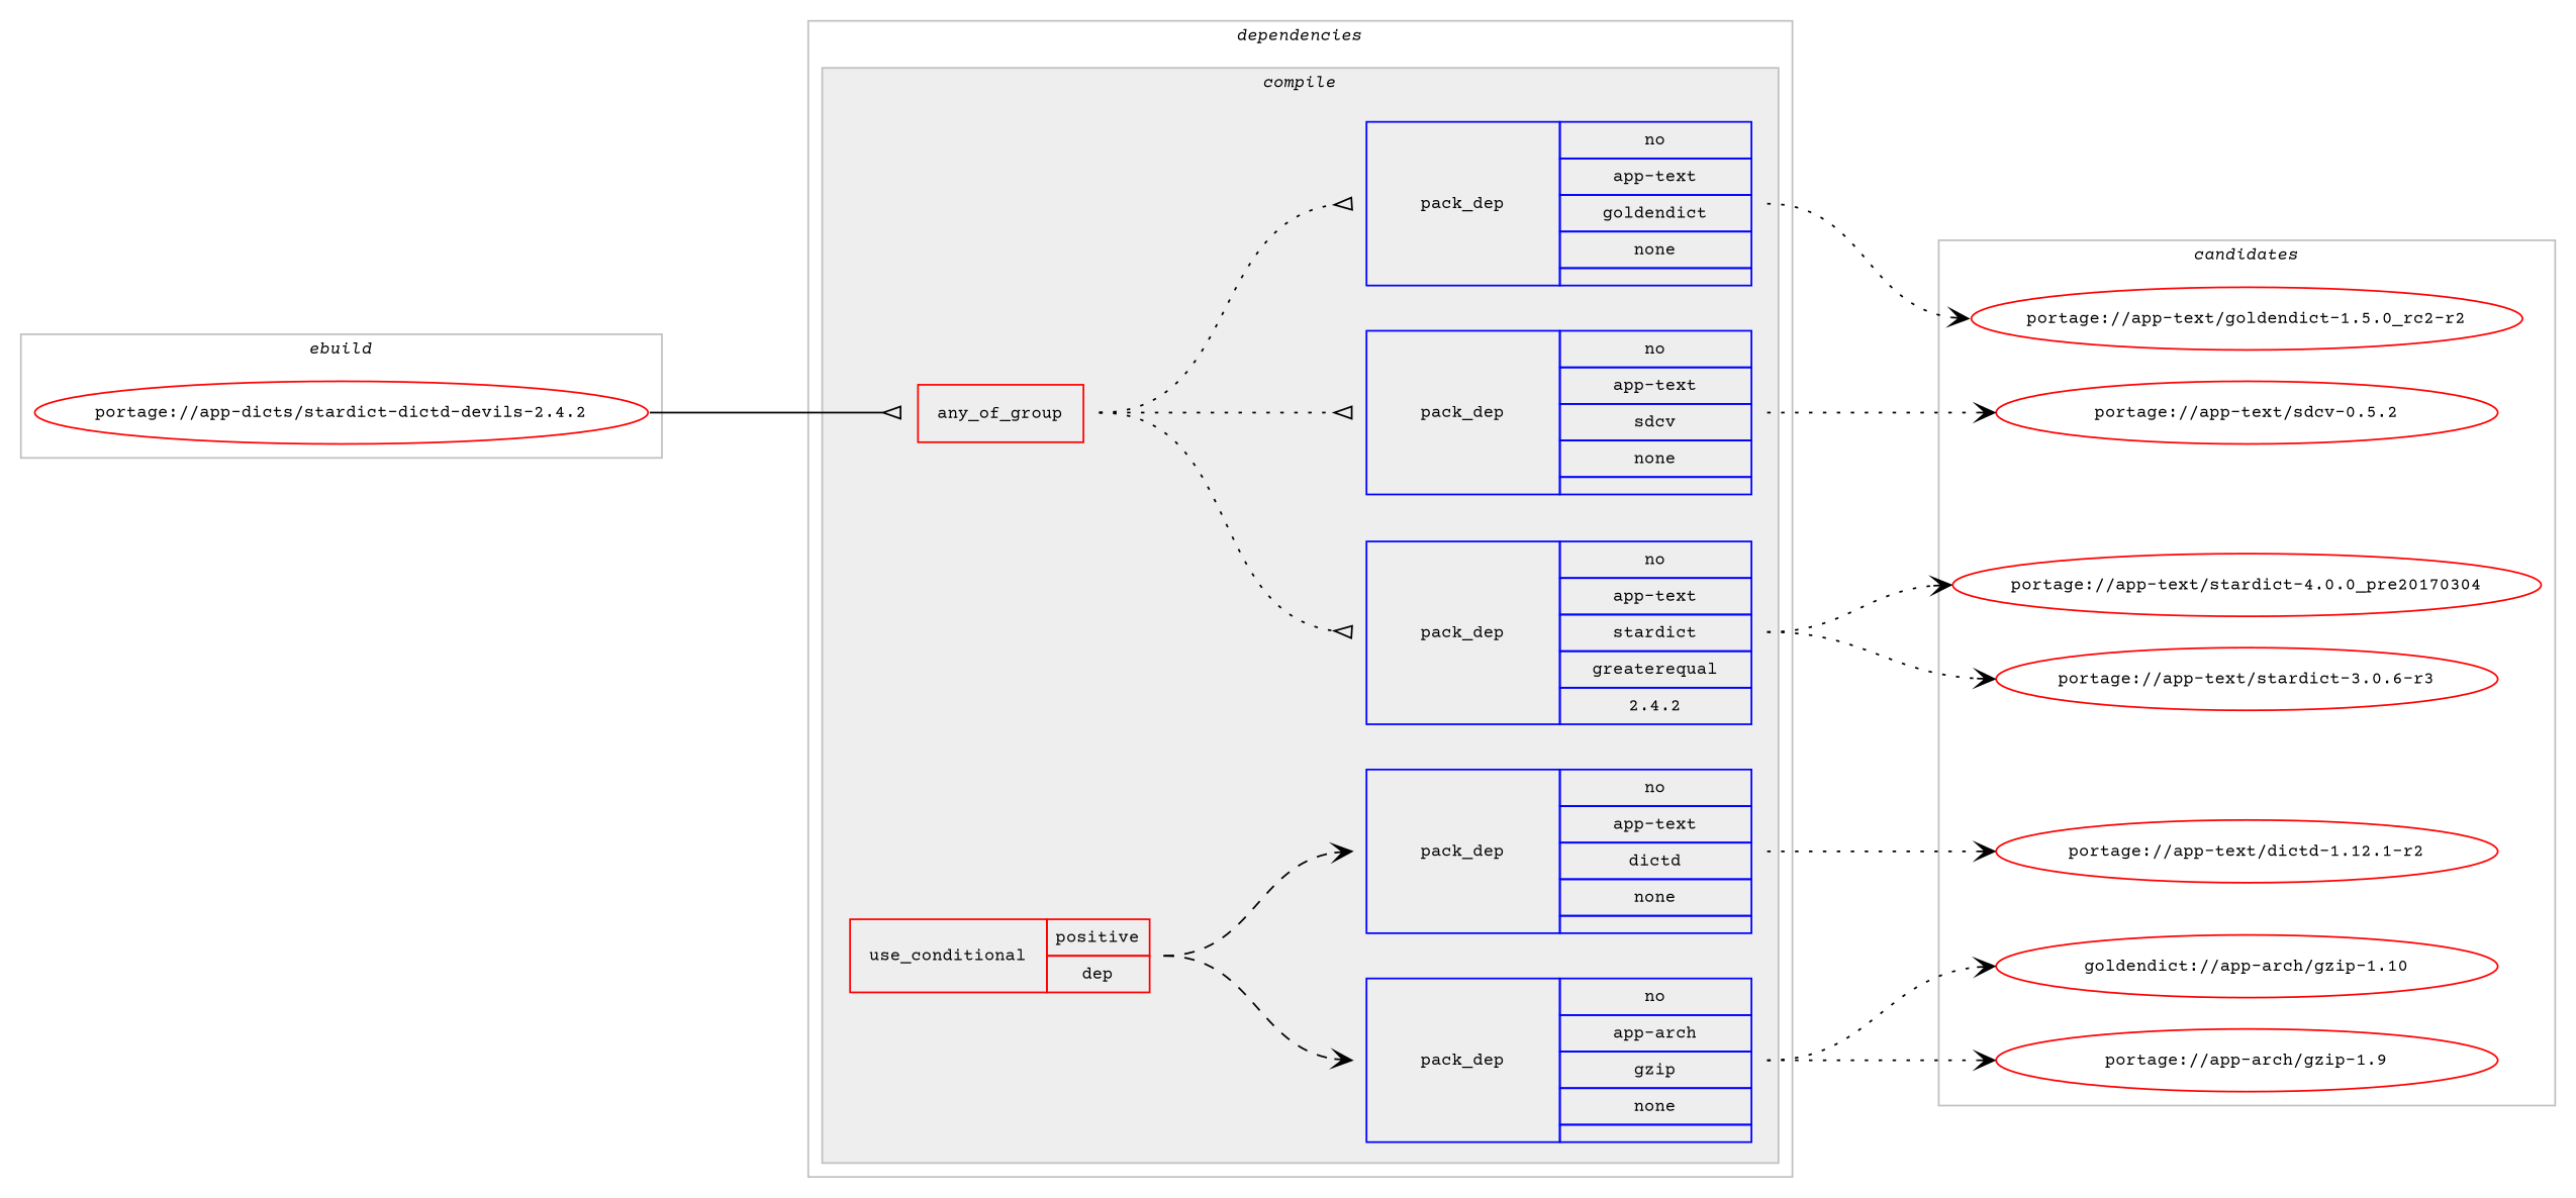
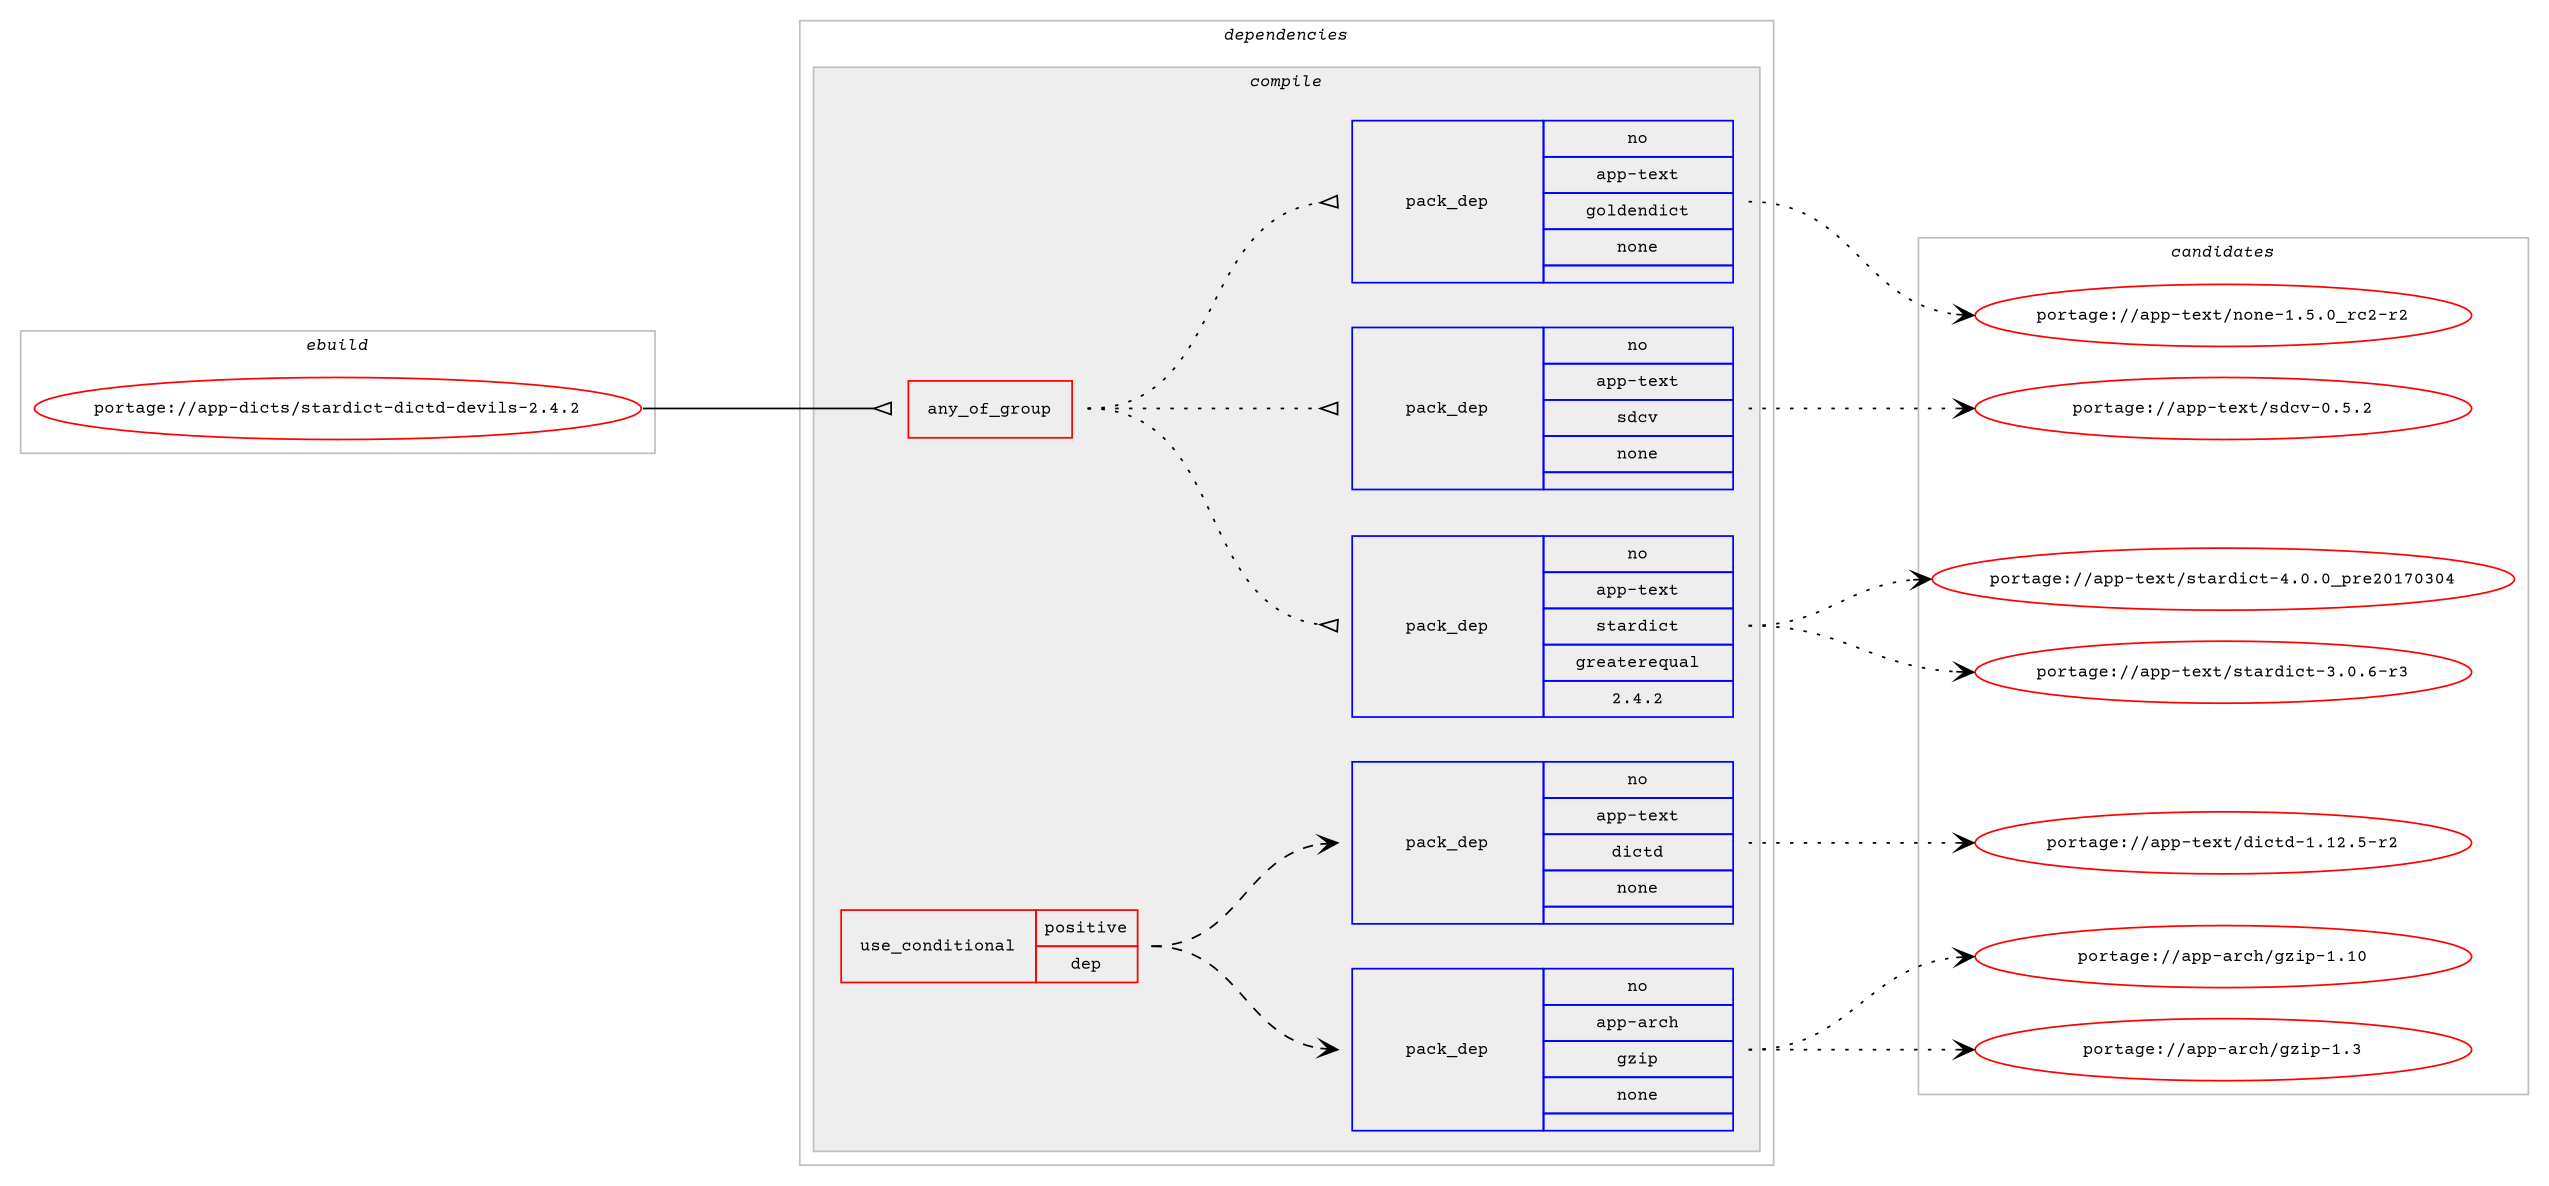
  digraph {
    compound=true
    concentrate=true
    fontname="Courier Prime"
    fontsize=10
    newrank=true
    rankdir=LR
    ranksep=1.5
    node [color=red fontname="Courier Prime" fontsize=10]
    edge [arrowhead=vee fontname="Courier Prime" headport=w style=dotted tailport=e weight=100]
    n1 [label="portage://app-dicts/stardict-dictd-devils-2.4.2" width=4]
    n2 [color=blue label=<<TABLE BORDER="0" CELLBORDER="1" CELLSPACING="0" CELLPADDING="4" WIDTH="220"><TR><TD ROWSPAN="6" CELLPADDING="30">pack_dep</TD></TR><TR><TD WIDTH="110">no</TD></TR><TR><TD>app-text</TD></TR><TR><TD>stardict</TD></TR><TR><TD>greaterequal</TD></TR><TR><TD>2.4.2</TD></TR></TABLE>> shape=none]
    n3 [color=blue label=<<TABLE BORDER="0" CELLBORDER="1" CELLSPACING="0" CELLPADDING="4" WIDTH="220"><TR><TD ROWSPAN="6" CELLPADDING="30">pack_dep</TD></TR><TR><TD WIDTH="110">no</TD></TR><TR><TD>app-text</TD></TR><TR><TD>sdcv</TD></TR><TR><TD>none</TD></TR><TR><TD></TD></TR></TABLE>> shape=none]
    n4 [color=blue label=<<TABLE BORDER="0" CELLBORDER="1" CELLSPACING="0" CELLPADDING="4" WIDTH="220"><TR><TD ROWSPAN="6" CELLPADDING="30">pack_dep</TD></TR><TR><TD WIDTH="110">no</TD></TR><TR><TD>app-text</TD></TR><TR><TD>goldendict</TD></TR><TR><TD>none</TD></TR><TR><TD></TD></TR></TABLE>> shape=none]
    n5 [label=<<TABLE BORDER="0" CELLBORDER="1" CELLSPACING="0" CELLPADDING="4"><TR><TD CELLPADDING="10">any_of_group</TD></TR></TABLE>> shape=none]
    n6 [color=blue label=<<TABLE BORDER="0" CELLBORDER="1" CELLSPACING="0" CELLPADDING="4" WIDTH="220"><TR><TD ROWSPAN="6" CELLPADDING="30">pack_dep</TD></TR><TR><TD WIDTH="110">no</TD></TR><TR><TD>app-arch</TD></TR><TR><TD>gzip</TD></TR><TR><TD>none</TD></TR><TR><TD></TD></TR></TABLE>> shape=none]
    n7 [color=blue label=<<TABLE BORDER="0" CELLBORDER="1" CELLSPACING="0" CELLPADDING="4" WIDTH="220"><TR><TD ROWSPAN="6" CELLPADDING="30">pack_dep</TD></TR><TR><TD WIDTH="110">no</TD></TR><TR><TD>app-text</TD></TR><TR><TD>dictd</TD></TR><TR><TD>none</TD></TR><TR><TD></TD></TR></TABLE>> shape=none]
    n8 [label=<<TABLE BORDER="0" CELLBORDER="1" CELLSPACING="0" CELLPADDING="4"><TR><TD ROWSPAN="3" CELLPADDING="10">use_conditional</TD></TR><TR><TD>positive</TD></TR><TR><TD>dep</TD></TR></TABLE>> shape=none]
    n9 [label="portage://app-text/stardict-3.0.6-r3" width=4]
    n10 [label="portage://app-text/stardict-4.0.0_pre20170304" width=4]
    n11 [label="portage://app-text/sdcv-0.5.2" width=4]
-   n12 [label="portage://app-text/goldendict-1.5.0_rc2-r2" width=4]
-   n13 [label="goldendict://app-arch/gzip-1.10" width=4]
-   n14 [label="portage://app-arch/gzip-1.9" width=4]
-   n15 [label="portage://app-text/dictd-1.12.1-r2" width=4]
+   n12 [label="portage://app-text/none-1.5.0_rc2-r2" width=4]
+   n13 [label="portage://app-arch/gzip-1.10" width=4]
+   n14 [label="portage://app-arch/gzip-1.3" width=4]
+   n15 [label="portage://app-text/dictd-1.12.5-r2" width=4]
    subgraph cluster_1 {
      color=gray
      label=<<i>ebuild</i>>
      rank=same
      n1
    }
    subgraph cluster_2 {
      color=gray
      label=<<i>dependencies</i>>
      subgraph cluster_3 {
        color=gray
        fillcolor="#eeeeee"
        label=<<i>compile</i>>
        style=filled
        subgraph sub_4 {
          color=gray
          fillcolor="#eeeeee"
          label=<<i>compile</i>>
          style=filled
          n5
          subgraph sub_5 {
            color=gray
            fillcolor="#eeeeee"
            label=<<i>compile</i>>
            style=filled
            n2
          }
          subgraph sub_6 {
            color=gray
            fillcolor="#eeeeee"
            label=<<i>compile</i>>
            style=filled
            n3
          }
          subgraph sub_7 {
            color=gray
            fillcolor="#eeeeee"
            label=<<i>compile</i>>
            style=filled
            n4
          }
        }
        subgraph sub_8 {
          color=gray
          fillcolor="#eeeeee"
          label=<<i>compile</i>>
          style=filled
          n8
          subgraph sub_9 {
            color=gray
            fillcolor="#eeeeee"
            label=<<i>compile</i>>
            style=filled
            n6
          }
          subgraph sub_10 {
            color=gray
            fillcolor="#eeeeee"
            label=<<i>compile</i>>
            style=filled
            n7
          }
        }
      }
      subgraph cluster_11 {
        color=gray
        fillcolor="#eeeeee"
        label=<<i>compile and run</i>>
        style=filled
      }
      subgraph cluster_12 {
        color=gray
        fillcolor="#eeeeee"
        label=<<i>run</i>>
        style=filled
      }
    }
    subgraph cluster_13 {
      color=gray
      label=<<i>candidates</i>>
      rank=same
      subgraph sub_14 {
        color=black
        label=<<i>candidates</i>>
        nodesep=1
        rank=same
        n9
        n10
      }
      subgraph sub_15 {
        color=black
        label=<<i>candidates</i>>
        nodesep=1
        rank=same
        n11
      }
      subgraph sub_16 {
        color=black
        label=<<i>candidates</i>>
        nodesep=1
        rank=same
        n12
      }
      subgraph sub_17 {
        color=black
        label=<<i>candidates</i>>
        nodesep=1
        rank=same
        n13
        n14
      }
      subgraph sub_18 {
        color=black
        label=<<i>candidates</i>>
        nodesep=1
        rank=same
        n15
      }
    }
    n1 -> n5 [arrowhead=oinv style=solid weight=20]
    n2 -> n9
    n2 -> n10
    n3 -> n11
    n4 -> n12
    n5 -> n2 [arrowhead=oinv weight=20]
    n5 -> n3 [arrowhead=oinv weight=20]
    n5 -> n4 [arrowhead=oinv weight=20]
    n6 -> n13
    n6 -> n14
    n7 -> n15
    n8 -> n6 [style=dashed weight=20]
    n8 -> n7 [style=dashed weight=20]
  }
